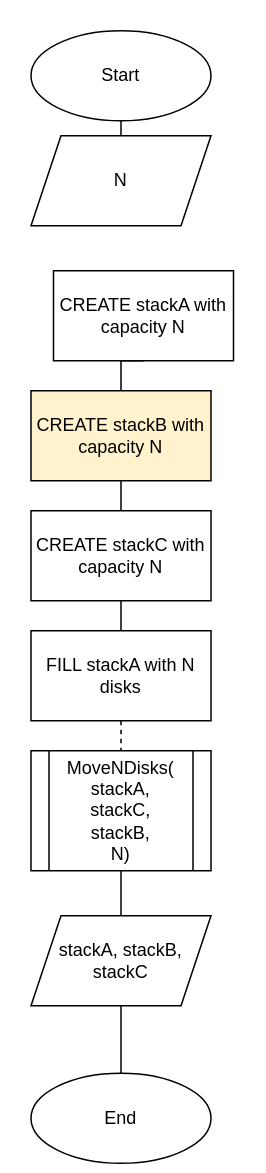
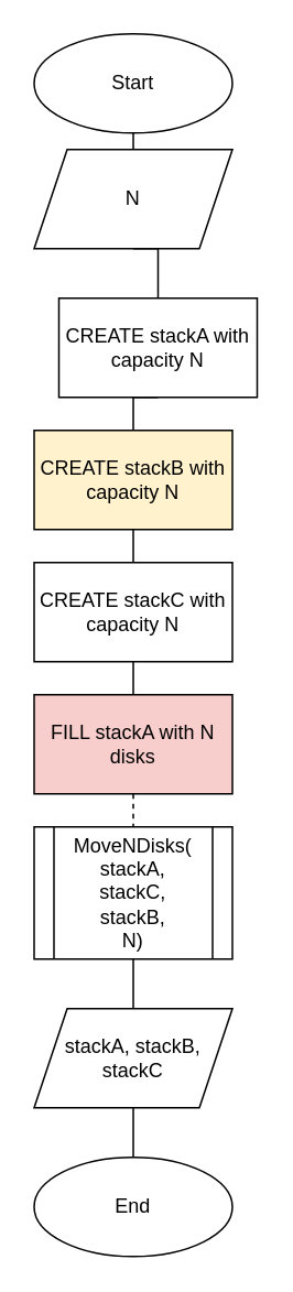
  <mxCell id="0" />
  <mxCell id="1" parent="0" />
  <mxCell id="2" style="edgeStyle=orthogonalEdgeStyle;rounded=0;orthogonalLoop=1;jettySize=auto;html=1;exitX=0.5;exitY=1;exitDx=0;exitDy=0;entryX=0.5;entryY=0;entryDx=0;entryDy=0;endArrow=none;endFill=0;" parent="1" source="3" target="5" edge="1"><mxGeometry relative="1" as="geometry" /></mxCell>
  <mxCell id="3" value="Start" style="ellipse;whiteSpace=wrap;html=1;" parent="1" vertex="1"><mxGeometry x="20" y="20" width="120" height="60" as="geometry" /></mxCell>
+ <mxCell id="4" style="edgeStyle=orthogonalEdgeStyle;rounded=0;orthogonalLoop=1;jettySize=auto;html=1;exitX=0.5;exitY=1;exitDx=0;exitDy=0;entryX=0.5;entryY=0;entryDx=0;entryDy=0;endArrow=none;endFill=0;" parent="1" source="5" target="7" edge="1"><mxGeometry relative="1" as="geometry" /></mxCell>
  <mxCell id="5" value="N" style="shape=parallelogram;perimeter=parallelogramPerimeter;whiteSpace=wrap;html=1;fixedSize=1;" parent="1" vertex="1"><mxGeometry x="20" y="90" width="120" height="60" as="geometry" /></mxCell>
  <mxCell id="6" style="edgeStyle=orthogonalEdgeStyle;rounded=0;orthogonalLoop=1;jettySize=auto;html=1;exitX=0.5;exitY=1;exitDx=0;exitDy=0;entryX=0.5;entryY=0;entryDx=0;entryDy=0;endArrow=none;endFill=0;" parent="1" source="7" target="9" edge="1"><mxGeometry relative="1" as="geometry" /></mxCell>
  <mxCell id="7" value="CREATE stackA with capacity N" style="rounded=0;whiteSpace=wrap;html=1;" parent="1" vertex="1"><mxGeometry x="35" y="180" width="120" height="60" as="geometry" /></mxCell>
  <mxCell id="8" style="edgeStyle=orthogonalEdgeStyle;rounded=0;orthogonalLoop=1;jettySize=auto;html=1;exitX=0.5;exitY=1;exitDx=0;exitDy=0;entryX=0.5;entryY=0;entryDx=0;entryDy=0;endArrow=none;endFill=0;" parent="1" source="9" target="11" edge="1"><mxGeometry relative="1" as="geometry" /></mxCell>
  <mxCell id="9" value="CREATE stackB with capacity N" style="rounded=0;whiteSpace=wrap;html=1;fillColor=#fff2cc;" parent="1" vertex="1"><mxGeometry x="20" y="260" width="120" height="60" as="geometry" /></mxCell>
  <mxCell id="10" style="edgeStyle=orthogonalEdgeStyle;rounded=0;orthogonalLoop=1;jettySize=auto;html=1;exitX=0.5;exitY=1;exitDx=0;exitDy=0;entryX=0.5;entryY=0;entryDx=0;entryDy=0;endArrow=none;endFill=0;" parent="1" source="11" target="18" edge="1"><mxGeometry relative="1" as="geometry" /></mxCell>
  <mxCell id="11" value="CREATE stackC with capacity N" style="rounded=0;whiteSpace=wrap;html=1;" parent="1" vertex="1"><mxGeometry x="20" y="340" width="120" height="60" as="geometry" /></mxCell>
  <mxCell id="12" style="edgeStyle=orthogonalEdgeStyle;rounded=0;orthogonalLoop=1;jettySize=auto;html=1;exitX=0.5;exitY=1;exitDx=0;exitDy=0;entryX=0.5;entryY=0;entryDx=0;entryDy=0;endArrow=none;endFill=0;" parent="1" source="13" target="15" edge="1"><mxGeometry relative="1" as="geometry" /></mxCell>
  <mxCell id="13" value="MoveNDisks(&lt;br&gt;stackA,&lt;br&gt;stackC,&lt;br&gt;stackB,&lt;br&gt;N)" style="shape=process;whiteSpace=wrap;html=1;backgroundOutline=1;" parent="1" vertex="1"><mxGeometry x="20" y="500" width="120" height="80" as="geometry" /></mxCell>
  <mxCell id="14" style="edgeStyle=orthogonalEdgeStyle;rounded=0;orthogonalLoop=1;jettySize=auto;html=1;exitX=0.5;exitY=1;exitDx=0;exitDy=0;entryX=0.5;entryY=0;entryDx=0;entryDy=0;endArrow=none;endFill=0;" parent="1" source="15" target="16" edge="1"><mxGeometry relative="1" as="geometry" /></mxCell>
  <mxCell id="15" value="stackA, stackB, stackC" style="shape=parallelogram;perimeter=parallelogramPerimeter;whiteSpace=wrap;html=1;fixedSize=1;" parent="1" vertex="1"><mxGeometry x="20" y="610" width="120" height="60" as="geometry" /></mxCell>
- <mxCell id="16" value="End" style="ellipse;whiteSpace=wrap;html=1;" parent="1" vertex="1"><mxGeometry x="20" y="715" width="120" height="60" as="geometry" /></mxCell>
+ <mxCell id="16" value="End" style="ellipse;whiteSpace=wrap;html=1;" parent="1" vertex="1"><mxGeometry x="20" y="700" width="120" height="60" as="geometry" /></mxCell>
  <mxCell id="17" style="edgeStyle=orthogonalEdgeStyle;rounded=0;orthogonalLoop=1;jettySize=auto;html=1;exitX=0.5;exitY=1;exitDx=0;exitDy=0;entryX=0.5;entryY=0;entryDx=0;entryDy=0;endArrow=none;endFill=0;dashed=1;" parent="1" source="18" target="13" edge="1"><mxGeometry relative="1" as="geometry" /></mxCell>
- <mxCell id="18" value="FILL stackA with N disks" style="rounded=0;whiteSpace=wrap;html=1;" parent="1" vertex="1"><mxGeometry x="20" y="420" width="120" height="60" as="geometry" /></mxCell>
+ <mxCell id="18" value="FILL stackA with N disks" style="rounded=0;whiteSpace=wrap;html=1;fillColor=#f8cecc;" parent="1" vertex="1"><mxGeometry x="20" y="420" width="120" height="60" as="geometry" /></mxCell>
